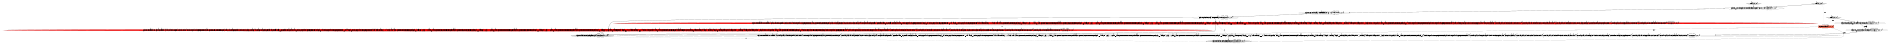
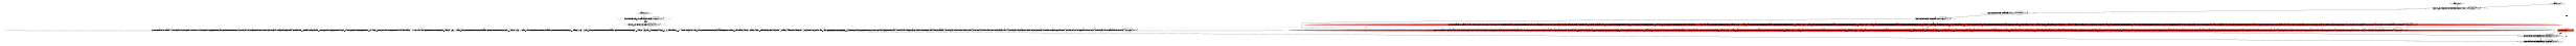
  digraph {
    node [fillcolor=white shape=ellipse style=filled]
    edge [style=bold]
    n1 [label="UdpSessionConfig config = new DefaultUdpSessionConfig()@@@3@@@['0', '0', '1']"]
    n2 [label="udpServer = new BioUdpServer(config,null)@@@5@@@['0', '0', '1']"]
    n3 [label="udpServer.setIoHandler(new IoHandler(){@Override public void sessionOpened(IoSession session){session.setAttribute(STATE_ATTRIBUTE,State.WAIT_FOR_FIRST_BYTE_LENGTH)}@Override public void messageReceived(IoSession session,Object message){if (message instanceof ByteBuffer) {ByteBuffer buffer = (ByteBuffer)messageState state = session.getAttribute(STATE_ATTRIBUTE)int length = 0if (session.getAttribute(LENGTH_ATTRIBUTE) != null) {length = session.getAttribute(LENGTH_ATTRIBUTE)}while (buffer.remaining() > 0) {switch (state) {case WAIT_FOR_FIRST_BYTE_LENGTH:length = (buffer.get() & 255) << 24state = State.WAIT_FOR_SECOND_BYTE_LENGTHbreakcase WAIT_FOR_SECOND_BYTE_LENGTH:length += (buffer.get() & 255) << 16state = State.WAIT_FOR_THIRD_BYTE_LENGTHbreakcase WAIT_FOR_THIRD_BYTE_LENGTH:length += (buffer.get() & 255) << 8state = State.WAIT_FOR_FOURTH_BYTE_LENGTHbreakcase WAIT_FOR_FOURTH_BYTE_LENGTH:length += (buffer.get() & 255)state = State.READINGif ((length == 0) && (buffer.remaining() == 0)) {session.write(ACK.slice())state = State.WAIT_FOR_FIRST_BYTE_LENGTH}breakcase READING:int remaining = buffer.remaining()if (length > remaining) {length -= remainingbuffer.position(buffer.position() + remaining)}{buffer.position(buffer.position() + length)session.write(ACK.slice())state = State.WAIT_FOR_FIRST_BYTE_LENGTHlength = 0}}session.setAttribute(LENGTH_ATTRIBUTE,length)session.setAttribute(STATE_ATTRIBUTE,state)}}@Override public void exceptionCaught(IoSession session,Exception cause){cause.printStackTrace()}@Override public void sessionClosed(IoSession session){}@Override public void sessionIdle(IoSession session,IdleStatus status){}@Override public void messageSent(IoSession session,Object message){CounterFilter.messageSent.getAndIncrement()}@Override public void serviceActivated(IoService service){}@Override public void serviceInactivated(IoService service){}})@@@6@@@['0', '0', '1']"]
    n4 [fillcolor=lightgray label="start['0', '0', '1']" shape=diamond]
    n5 [fillcolor=tomato label="int port@@@2@@@['1', '1', '1']" shape=box]
    n6 [fillcolor=lightgray label="tcpServer.bind(new InetSocketAddress(port))@@@69@@@['1', '1', '0']"]
    n7 [fillcolor=lightgray label="udpServer.bind(new InetSocketAddress(port))@@@69@@@['0', '0', '1']"]
    n8 [label="tcpServer.getSessionConfig().setTcpNoDelay(true)@@@5@@@['1', '1', '0']"]
    n9 [fillcolor=red label="tcpServer.setIoHandler(new IoHandler(){public void sessionOpened(IoSession session){session.setAttribute(STATE_ATTRIBUTE,State.WAIT_FOR_FIRST_BYTE_LENGTH)}public void messageReceived(IoSession session,Object message){if (message instanceof ByteBuffer) {ByteBuffer buffer = (ByteBuffer)messageState state = session.getAttribute(STATE_ATTRIBUTE)int length = 0if (session.getAttribute(LENGTH_ATTRIBUTE) != null) {length = session.getAttribute(LENGTH_ATTRIBUTE)}while (buffer.remaining() > 0) {switch (state) {case WAIT_FOR_FIRST_BYTE_LENGTH:length = (buffer.get() & 255) << 24state = State.WAIT_FOR_SECOND_BYTE_LENGTHbreakcase WAIT_FOR_SECOND_BYTE_LENGTH:length += (buffer.get() & 255) << 16state = State.WAIT_FOR_THIRD_BYTE_LENGTHbreakcase WAIT_FOR_THIRD_BYTE_LENGTH:length += (buffer.get() & 255) << 8state = State.WAIT_FOR_FOURTH_BYTE_LENGTHbreakcase WAIT_FOR_FOURTH_BYTE_LENGTH:length += (buffer.get() & 255)state = State.READINGif ((length == 0) && (buffer.remaining() == 0)) {session.write(ACK.slice())state = State.WAIT_FOR_FIRST_BYTE_LENGTH}breakcase READING:int remaining = buffer.remaining()if (length > remaining) {length -= remainingbuffer.position(buffer.position() + remaining)}{buffer.position(buffer.position() + length)session.write(ACK.slice())state = State.WAIT_FOR_FIRST_BYTE_LENGTHlength = 0}}session.setAttribute(LENGTH_ATTRIBUTE,length)session.setAttribute(STATE_ATTRIBUTE,state)}}public void exceptionCaught(IoSession session,Exception cause){cause.printStackTrace()}@Override public void sessionClosed(IoSession session){}@Override public void sessionIdle(IoSession session,IdleStatus status){}@Override public void messageSent(IoSession session,Object message){CounterFilter.messageSent.getAndIncrement()}@Override public void serviceActivated(IoService service){}@Override public void serviceInactivated(IoService service){}})@@@6@@@['1', '0', '0']"]
    n10 [fillcolor=red label="tcpServer.setIoHandler(new AbstractIoHandler(){public void sessionOpened(IoSession session){session.setAttribute(STATE_ATTRIBUTE,State.WAIT_FOR_FIRST_BYTE_LENGTH)}public void messageReceived(IoSession session,Object message){if (message instanceof ByteBuffer) {ByteBuffer buffer = (ByteBuffer)messageState state = session.getAttribute(STATE_ATTRIBUTE)int length = 0if (session.getAttribute(LENGTH_ATTRIBUTE) != null) {length = session.getAttribute(LENGTH_ATTRIBUTE)}while (buffer.remaining() > 0) {switch (state) {case WAIT_FOR_FIRST_BYTE_LENGTH:length = (buffer.get() & 255) << 24state = State.WAIT_FOR_SECOND_BYTE_LENGTHbreakcase WAIT_FOR_SECOND_BYTE_LENGTH:length += (buffer.get() & 255) << 16state = State.WAIT_FOR_THIRD_BYTE_LENGTHbreakcase WAIT_FOR_THIRD_BYTE_LENGTH:length += (buffer.get() & 255) << 8state = State.WAIT_FOR_FOURTH_BYTE_LENGTHbreakcase WAIT_FOR_FOURTH_BYTE_LENGTH:length += (buffer.get() & 255)state = State.READINGif ((length == 0) && (buffer.remaining() == 0)) {session.write(ACK.slice())state = State.WAIT_FOR_FIRST_BYTE_LENGTH}breakcase READING:int remaining = buffer.remaining()if (length > remaining) {length -= remainingbuffer.position(buffer.position() + remaining)}{buffer.position(buffer.position() + length)session.write(ACK.slice())state = State.WAIT_FOR_FIRST_BYTE_LENGTHlength = 0}}session.setAttribute(LENGTH_ATTRIBUTE,length)session.setAttribute(STATE_ATTRIBUTE,state)}}public void exceptionCaught(IoSession session,Exception cause){cause.printStackTrace()}@Override public void sessionClosed(IoSession session){}@Override public void sessionIdle(IoSession session,IdleStatus status){}@Override public void messageSent(IoSession session,Object message){CounterFilter.messageSent.getAndIncrement()}@Override public void serviceActivated(IoService service){}@Override public void serviceInactivated(IoService service){}})@@@6@@@['0', '1', '0']"]
    n11 [fillcolor=lightgray label="start['1', '0', '0']" shape=diamond]
    n12 [label="tcpServer = new NioTcpServer(new FixedSelectorLoopPool(\"Server\",1),null)@@@3@@@['1', '1', '0']"]
    n13 [label="tcpServer.getSessionConfig().setReadBufferSize(128 * 1024)@@@4@@@['1', '1', '0']"]
    n14 [fillcolor=lightgray label="start['0', '1', '0']" shape=diamond]
    n1 -> n2 [label=config style=solid]
    n2 -> n3
    n3 -> n7
    n4 -> n1
-   n4 -> n5 [label=true style=dotted]
    n5 -> n6 [label=port style=solid]
    n5 -> n7 [label=port style=solid]
    n6 -> n7 [label=0 style=dashed]
    n8 -> n9
    n8 -> n10
    n9 -> n3 [label=0 style=dashed]
    n9 -> n6
    n9 -> n10 [label=0 style=dashed]
    n10 -> n6
    n11 -> n12
    n12 -> n13
    n13 -> n8
    n14 -> n5 [label=true style=dotted]
    n14 -> n12
  }
